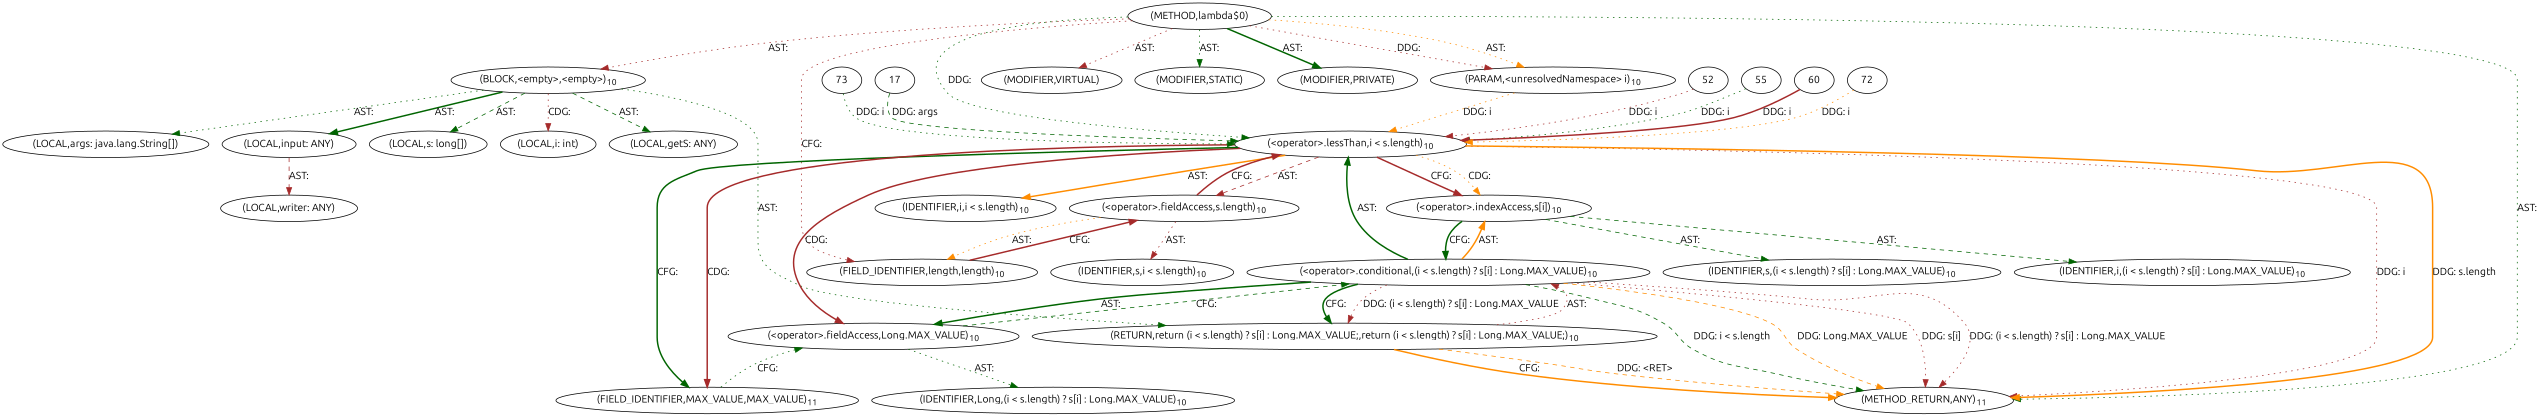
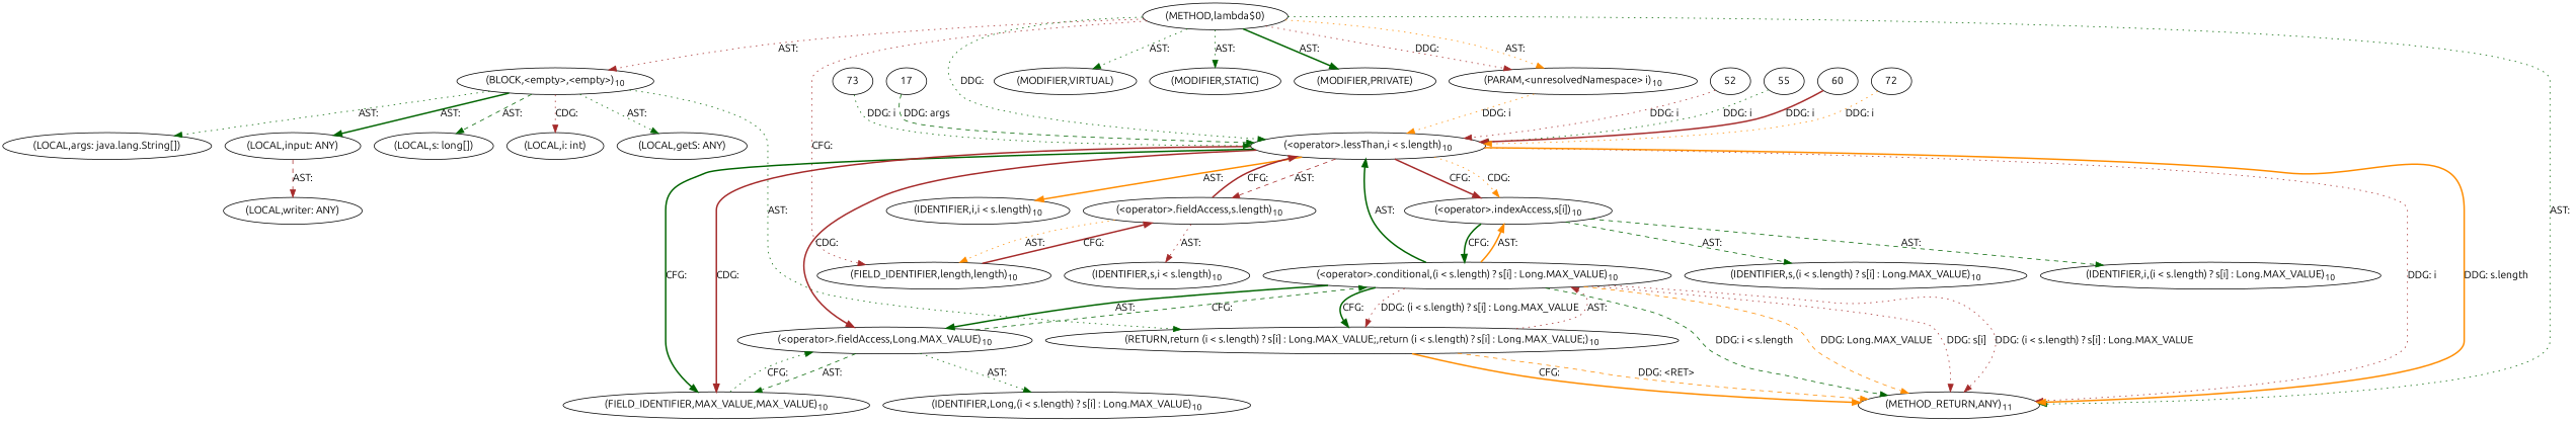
  digraph {
    fontname=Ubuntu
    node [fontname=Ubuntu]
    edge [color=darkgreen fontname=Ubuntu style=dotted]
    n1 [label=<(METHOD,lambda$0)>]
    n2 [label=<(PARAM,&lt;unresolvedNamespace&gt; i)<SUB>10</SUB>>]
    n3 [label=<(BLOCK,&lt;empty&gt;,&lt;empty&gt;)<SUB>10</SUB>>]
    n4 [label=<(&lt;operator&gt;.lessThan,i &lt; s.length)<SUB>10</SUB>>]
    n5 [label=<(FIELD_IDENTIFIER,length,length)<SUB>10</SUB>>]
    n6 [label=<(METHOD_RETURN,ANY)<SUB>11</SUB>>]
    n7 [label=<(MODIFIER,VIRTUAL)>]
    n8 [label=<(MODIFIER,STATIC)>]
    n9 [label=<(MODIFIER,PRIVATE)>]
    n10 [label=<(LOCAL,s: long[])>]
    n11 [label=<(LOCAL,i: int)>]
    n12 [label=<(LOCAL,getS: ANY)>]
    n13 [label=<(LOCAL,input: ANY)>]
    n14 [label=<(LOCAL,args: java.lang.String[])>]
    n15 [label=<(RETURN,return (i &lt; s.length) ? s[i] : Long.MAX_VALUE;,return (i &lt; s.length) ? s[i] : Long.MAX_VALUE;)<SUB>10</SUB>>]
    n16 [label=<(&lt;operator&gt;.indexAccess,s[i])<SUB>10</SUB>>]
    n17 [label=<(&lt;operator&gt;.fieldAccess,Long.MAX_VALUE)<SUB>10</SUB>>]
    n18 [label=<(IDENTIFIER,i,i &lt; s.length)<SUB>10</SUB>>]
    n19 [label=<(&lt;operator&gt;.fieldAccess,s.length)<SUB>10</SUB>>]
-   n20 [label=<(FIELD_IDENTIFIER,MAX_VALUE,MAX_VALUE)<SUB>11</SUB>>]
+   n20 [label=<(FIELD_IDENTIFIER,MAX_VALUE,MAX_VALUE)<SUB>10</SUB>>]
    n21 [label=<(LOCAL,writer: ANY)>]
    n22 [label=<(&lt;operator&gt;.conditional,(i &lt; s.length) ? s[i] : Long.MAX_VALUE)<SUB>10</SUB>>]
    n23 [label=<(IDENTIFIER,s,(i &lt; s.length) ? s[i] : Long.MAX_VALUE)<SUB>10</SUB>>]
    n24 [label=<(IDENTIFIER,i,(i &lt; s.length) ? s[i] : Long.MAX_VALUE)<SUB>10</SUB>>]
    n25 [label=<(IDENTIFIER,Long,(i &lt; s.length) ? s[i] : Long.MAX_VALUE)<SUB>10</SUB>>]
    n26 [label=<(IDENTIFIER,s,i &lt; s.length)<SUB>10</SUB>>]
    52
    55
    60
    n30 [label=72]
    73
    17
    n1 -> n2 [color=darkorange label="AST: "]
    n1 -> n2 [color=brown label="DDG: "]
    n1 -> n3 [color=brown label="AST: "]
    n1 -> n4 [label="DDG: "]
    n1 -> n5 [color=brown label="CFG: "]
    n1 -> n6 [label="AST: "]
-   n1 -> n7 [color=brown label="AST: "]
+   n1 -> n7 [label="AST: "]
    n1 -> n8 [label="AST: "]
    n1 -> n9 [label="AST: " style=bold]
    n2 -> n4 [color=darkorange label="DDG: i"]
    n3 -> n10 [label="AST: " style=dashed]
    n3 -> n11 [color=brown label="CDG: "]
-   n3 -> n12 [label="AST: " style=dashed]
+   n3 -> n12 [label="AST: "]
    n3 -> n13 [label="AST: " style=bold]
    n3 -> n14 [label="AST: "]
    n3 -> n15 [label="AST: "]
    n4 -> n6 [color=brown label="DDG: i"]
    n4 -> n6 [color=darkorange label="DDG: s.length" style=bold]
    n4 -> n16 [color=brown label="CFG: " style=bold]
    n4 -> n16 [color=darkorange label="CDG: "]
    n4 -> n17 [color=brown label="CDG: " style=bold]
    n4 -> n18 [color=darkorange label="AST: " style=bold]
    n4 -> n19 [color=brown label="AST: " style=dashed]
    n4 -> n20 [label="CFG: " style=bold]
    n4 -> n20 [color=brown label="CDG: " style=bold]
    n5 -> n19 [color=brown label="CFG: " style=bold]
    n13 -> n21 [color=brown label="AST: " style=dashed]
    n15 -> n6 [color=darkorange label="CFG: " style=bold]
    n15 -> n6 [color=darkorange label="DDG: &lt;RET&gt;" style=dashed]
    n15 -> n22 [color=brown label="AST: "]
    n16 -> n22 [label="CFG: " style=bold]
    n16 -> n23 [label="AST: " style=dashed]
    n16 -> n24 [label="AST: " style=dashed]
+   n17 -> n20 [label="AST: " style=dashed]
    n17 -> n22 [label="CFG: " style=dashed]
    n17 -> n25 [label="AST: "]
    n19 -> n4 [color=brown label="CFG: " style=bold]
    n19 -> n5 [color=darkorange label="AST: "]
    n19 -> n26 [color=brown label="AST: "]
    n20 -> n17 [label="CFG: "]
    n22 -> n4 [label="AST: " style=bold]
    n22 -> n6 [label="DDG: i &lt; s.length" style=dashed]
    n22 -> n6 [color=darkorange label="DDG: Long.MAX_VALUE" style=dashed]
    n22 -> n6 [color=brown label="DDG: s[i]"]
    n22 -> n6 [color=brown label="DDG: (i &lt; s.length) ? s[i] : Long.MAX_VALUE"]
    n22 -> n15 [label="CFG: " style=bold]
    n22 -> n15 [color=brown label="DDG: (i &lt; s.length) ? s[i] : Long.MAX_VALUE"]
    n22 -> n16 [color=darkorange label="AST: " style=bold]
    n22 -> n17 [label="AST: " style=bold]
    52 -> n4 [color=brown label="DDG: i"]
    55 -> n4 [label="DDG: i"]
    60 -> n4 [color=brown label="DDG: i" style=bold]
    n30 -> n4 [color=darkorange label="DDG: i"]
    73 -> n4 [label="DDG: i"]
    17 -> n4 [label="DDG: args" style=dashed]
  }
